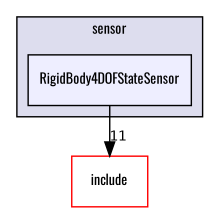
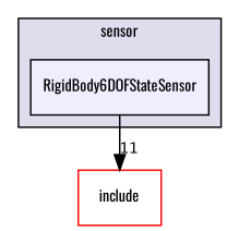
  digraph {
    compound=true
    fontname=Oswald
    node [fontname=Oswald fontsize=10 shape=box style=filled]
-   n1 [fillcolor="#eeeeff" label=RigidBody4DOFStateSensor pencolor=black]
+   n1 [fillcolor="#eeeeff" label=RigidBody6DOFStateSensor pencolor=black]
    n2 [color=red fillcolor=white label=include]
    subgraph cluster_1 {
      bgcolor="#ddddee"
      fontsize=10
      label=sensor
      pencolor=black
      n1
    }
    n1 -> n2 [headlabel=11 labeldistance=1.5 labelfontname=Helvetica labelfontsize=10 fontname=Oswald]
  }
